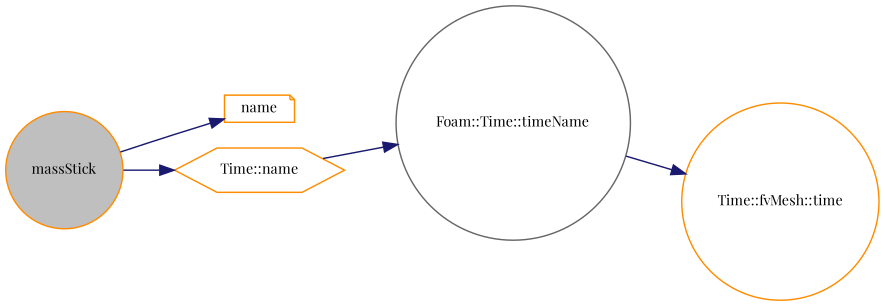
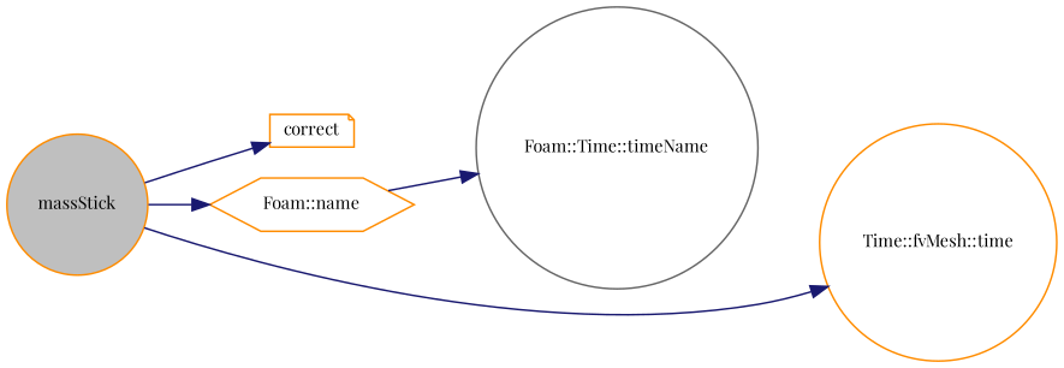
  digraph {
    fontname="Playfair Display"
    rankdir=LR
    node [color=darkorange fontname="Playfair Display" fontsize=10 shape=circle]
    edge [color=midnightblue fontname="Playfair Display" fontsize=10 labelfontname=Helvetica labelfontsize=10 style=solid]
    n1 [fillcolor=grey75 fontcolor=black height=0.2 label=massStick style=filled width=0.4]
-   n2 [height=0.2 label=name shape=note width=0.4]
-   n3 [height=0.2 label="Time::name" shape=hexagon width=0.4]
+   n2 [height=0.2 label=correct shape=note width=0.4]
+   n3 [height=0.2 label="Foam::name" shape=hexagon width=0.4]
    n4 [height=0.2 label="Time::fvMesh::time" width=0.4]
    n5 [color=gray40 height=0.2 label="Foam::Time::timeName" width=0.4]
    n1 -> n2
    n1 -> n3
-   n5 -> n4
+   n1 -> n4
    n3 -> n5
  }
